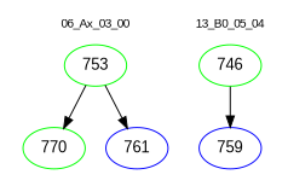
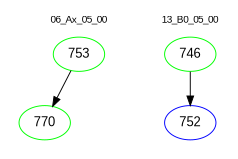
  digraph {
    fontname="Liberation Sans"
    node [color=green fontname="Liberation Sans"]
    edge [color=black fontname="Liberation Sans"]
    n1 [label=753]
    n2 [label=770]
-   n3 [color=blue label=761]
    n4 [label=746]
-   n5 [color=blue label=759]
+   n5 [color=blue label=752]
    subgraph cluster_1 {
      color=white
      fontsize=10
-     label="06_Ax_03_00"
+     label="06_Ax_05_00"
      n1
      n2
-     n3
    }
    subgraph cluster_2 {
      color=white
      fontsize=10
-     label="13_B0_05_04"
+     label="13_B0_05_00"
      n4
      n5
    }
    n1 -> n2
-   n1 -> n3
    n4 -> n5
  }
